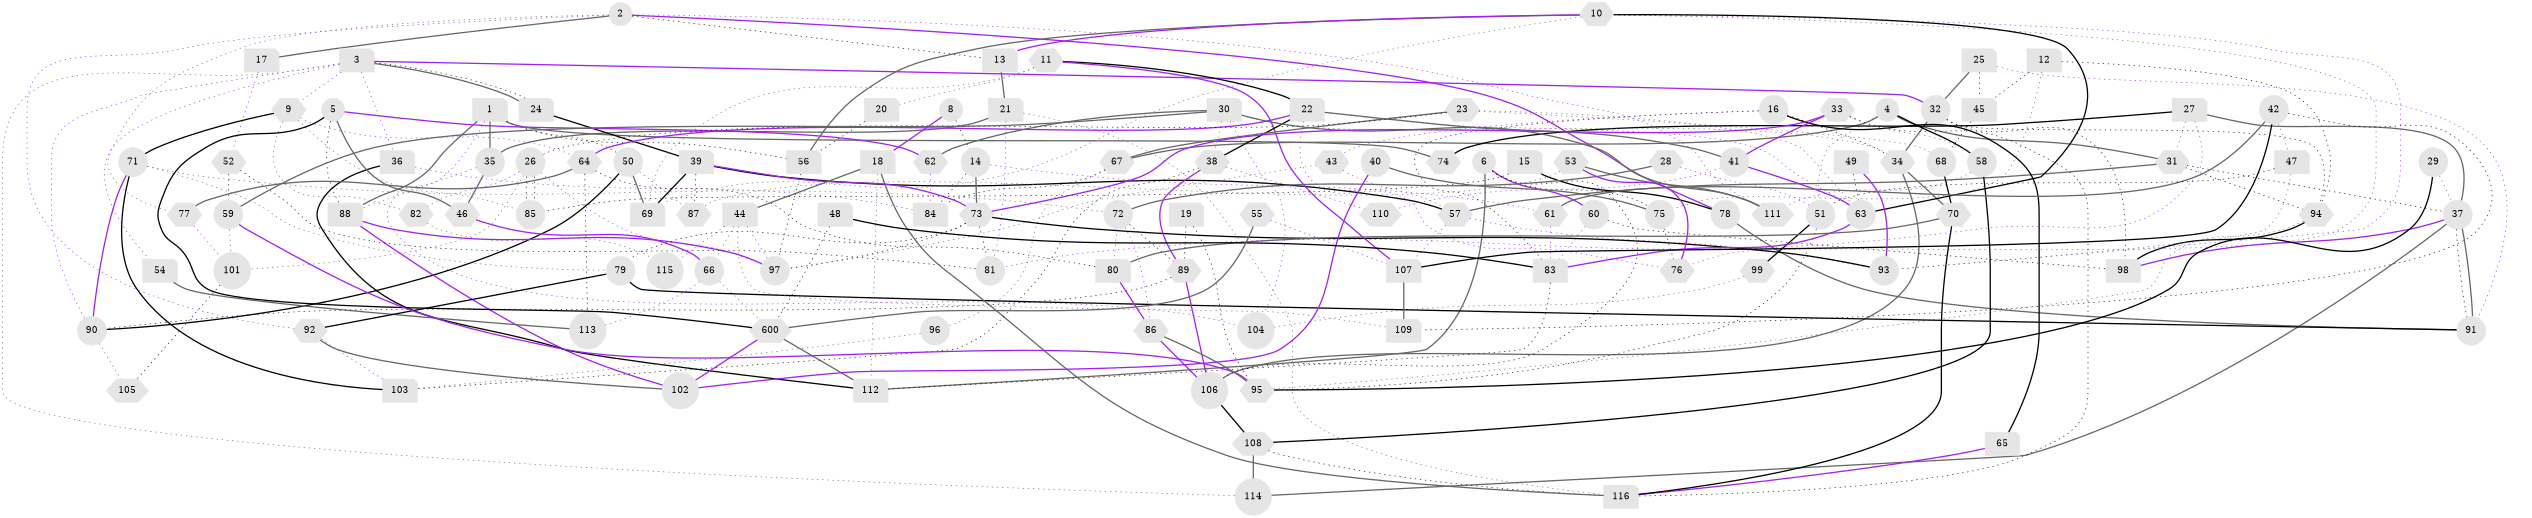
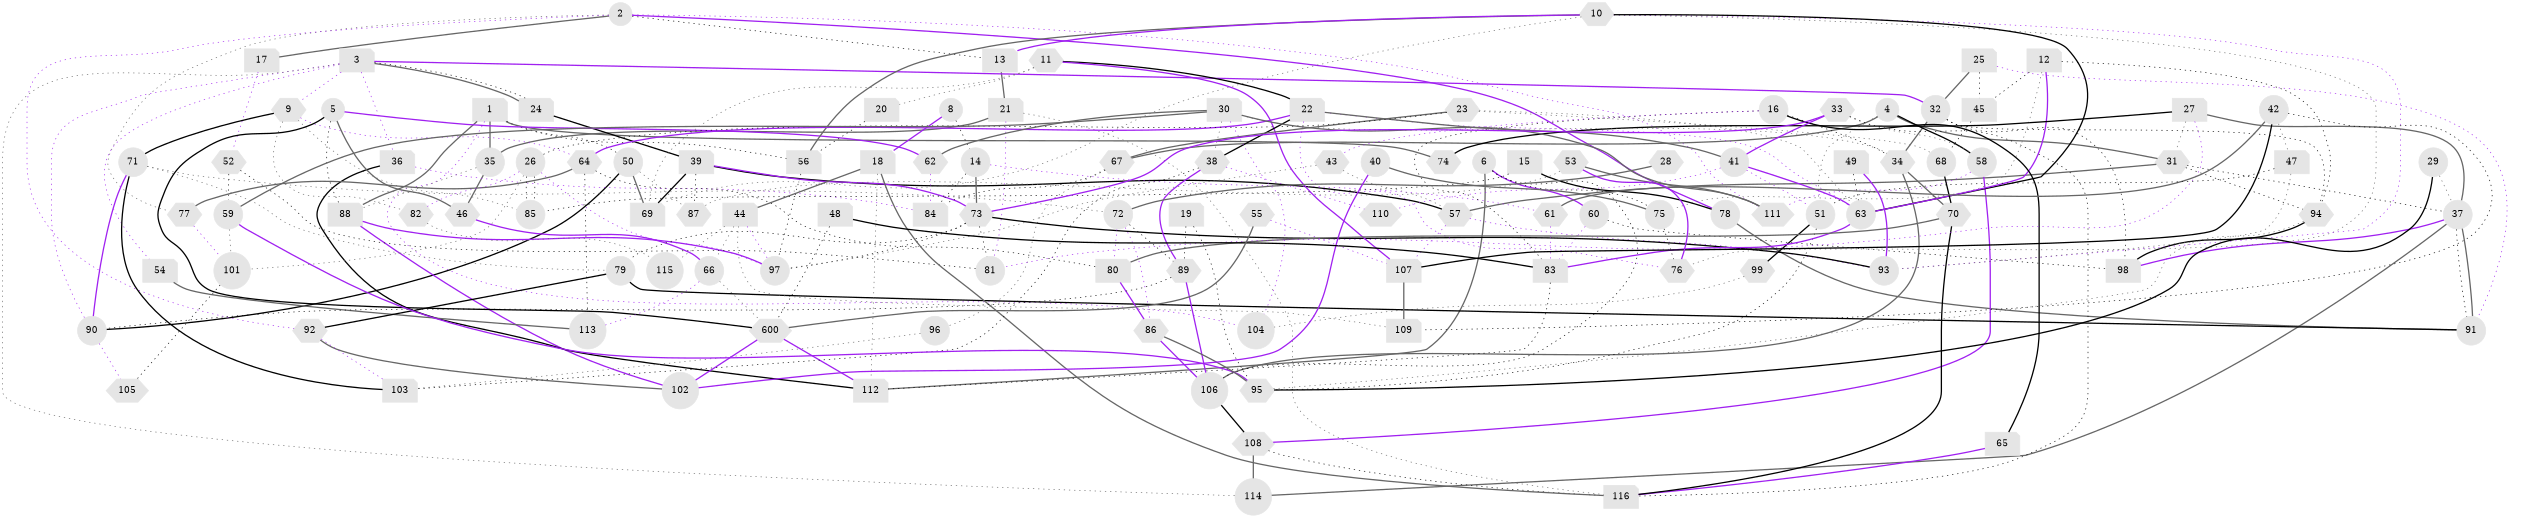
  graph {
    fontname="DejaVu Serif"
    node [color=gray90 fontname="DejaVu Serif" shape=circle style=filled]
    edge [color=gray40 fontname="DejaVu Serif" style=dotted]
    1 [shape=note]
    35
    50
    56 [shape=note]
    74 [shape=hexagon]
    88 [shape=note]
    104
    46 [shape=hexagon]
    90
    69 [shape=note]
    87 [shape=hexagon]
    97
    102
    13 [shape=note]
    2
    17 [shape=note]
    77 [shape=hexagon]
    78
    92 [shape=hexagon]
    111 [shape=hexagon]
    21 [shape=note]
    52 [shape=hexagon]
    101
    91
    103 [shape=note]
    3 [shape=note]
    9 [shape=hexagon]
    24 [shape=note]
    32
    36 [shape=note]
    54 [shape=note]
    114
    64 [shape=hexagon]
    71
    82 [shape=hexagon]
    85
    39 [shape=note]
    94 [shape=hexagon]
    34 [shape=hexagon]
    98 [shape=note]
    112 [shape=note]
    84 [shape=note]
    113
    105 [shape=hexagon]
    31 [shape=hexagon]
    4
    51
    58
    67 [shape=hexagon]
    37
    57 [shape=hexagon]
    95 [shape=hexagon]
    99 [shape=hexagon]
    108 [shape=hexagon]
    96
    5
    62 [shape=hexagon]
    n58 [label=600 shape=hexagon]
    66
    6
    60
    75
    106
    83 [shape=note]
    76 [shape=hexagon]
    73 [shape=hexagon]
    93
    81
    79
    8
    14
    18 [shape=note]
    61 [shape=hexagon]
    44 [shape=note]
    116 [shape=note]
    80 [shape=note]
    72
    115
    10 [shape=hexagon]
    63
    11 [shape=hexagon]
    20 [shape=note]
    22 [shape=note]
    107 [shape=note]
    38 [shape=hexagon]
    41
    109 [shape=note]
    12 [shape=note]
    45 [shape=note]
    68
    15 [shape=note]
    16
    43 [shape=hexagon]
    65 [shape=note]
    70 [shape=hexagon]
    59
    19 [shape=note]
    89 [shape=hexagon]
    110 [shape=hexagon]
    23 [shape=hexagon]
    26
    25 [shape=note]
    27 [shape=note]
    28 [shape=hexagon]
    86 [shape=hexagon]
    29
    30 [shape=note]
    33 [shape=hexagon]
    40
    42
    47 [shape=note]
    48 [shape=note]
    49 [shape=note]
    53 [shape=hexagon]
    55 [shape=hexagon]
    1 -- 35 [style=bold]
    1 -- 50 [color=black]
    1 -- 56 [color=black]
    1 -- 74 [style=bold]
    1 -- 88 [style=bold]
    1 -- 104 [color=purple]
    35 -- 88
    35 -- 46 [style=bold]
    50 -- 90 [color=black style=bold]
    50 -- 69 [style=bold]
    50 -- 87
    56 -- 97 [color=black]
    88 -- 97 [color=purple style=bold]
    88 -- 102 [color=purple style=bold]
    46 -- 66 [color=purple style=bold]
    90 -- 105 [color=purple]
    13 -- 21 [style=bold]
    2 -- 13 [color=black]
    2 -- 17 [style=bold]
    2 -- 77
    2 -- 78 [color=purple style=bold]
    2 -- 92 [color=purple]
    2 -- 111 [color=purple]
    17 -- 52 [color=purple]
    77 -- 101 [color=purple]
    78 -- 91 [style=bold]
    92 -- 102 [style=bold]
    92 -- 103 [color=purple]
    21 -- 35 [style=bold]
    21 -- 81 [color=purple]
    21 -- 116
    52 -- 81 [color=black]
    52 -- 59 [color=black]
    101 -- 105 [color=black]
    3 -- 90 [color=purple]
    3 -- 9 [color=purple]
    3 -- 24 [style=bold]
    3 -- 24 [color=black]
    3 -- 32 [color=purple style=bold]
    3 -- 36 [color=purple]
    3 -- 54 [color=purple]
    3 -- 114
    9 -- 64 [color=purple]
    9 -- 71 [color=black style=bold]
    9 -- 82
    9 -- 85
    24 -- 39 [color=black style=bold]
    32 -- 94 [color=black]
    32 -- 34 [style=bold]
    32 -- 98 [color=black]
    36 -- 112 [color=black style=bold]
    36 -- 84 [color=purple]
    54 -- 113 [style=bold]
    64 -- 77 [style=bold]
    64 -- 113 [color=black]
    64 -- 80 [color=black]
    71 -- 90 [color=purple style=bold]
    71 -- 103 [color=black style=bold]
    71 -- 79
    71 -- 72
    82 -- 115
    39 -- 69 [color=black style=bold]
    39 -- 87 [color=black]
    39 -- 57 [color=black style=bold]
    39 -- 73 [color=purple style=bold]
    94 -- 98 [color=black style=bold]
    94 -- 95
    34 -- 106 [style=bold]
    34 -- 70 [style=bold]
    31 -- 94 [color=black]
    31 -- 37 [color=black]
    31 -- 57 [style=bold]
    4 -- 31 [style=bold]
    4 -- 51
    4 -- 58 [color=black style=bold]
    4 -- 67 [style=bold]
    51 -- 95 [color=black]
    51 -- 99 [color=black style=bold]
    58 -- 111 [color=purple]
-   58 -- 108 [color=black style=bold]
+   58 -- 108 [color=purple style=bold]
    67 -- 84 [color=black]
    67 -- 96
    37 -- 91 [color=black]
    37 -- 91 [style=bold]
    37 -- 114 [style=bold]
    37 -- 98 [color=purple style=bold]
    57 -- 93 [color=purple]
    57 -- 107 [color=purple]
    99 -- 104
    108 -- 114 [style=bold]
    108 -- 116 [color=black]
    96 -- 103
    5 -- 88 [color=black]
    5 -- 46 [style=bold]
    5 -- 62 [color=purple style=bold]
    5 -- n58 [color=black style=bold]
    62 -- 84 [color=purple]
    n58 -- 102 [color=purple style=bold]
-   n58 -- 112 [style=bold]
+   n58 -- 112 [color=purple style=bold]
    66 -- 113 [color=purple]
    66 -- n58
    6 -- 112 [style=bold]
    6 -- 60 [color=purple style=bold]
    6 -- 75 [color=black]
    6 -- 106 [color=black]
    60 -- 98 [color=black]
    60 -- 83 [color=purple]
    75 -- 76 [color=black]
    106 -- 108 [color=black style=bold]
    83 -- 112 [color=black]
    73 -- 97 [color=black]
    73 -- 93 [color=black style=bold]
    73 -- 81 [color=black]
    73 -- 79 [color=black]
    79 -- 92 [color=black style=bold]
    79 -- 91 [color=black style=bold]
    8 -- 14 [color=black]
    8 -- 18 [color=purple style=bold]
    14 -- 84 [color=black]
    14 -- 73 [style=bold]
    14 -- 61 [color=purple]
    18 -- 112
    18 -- 44 [style=bold]
    18 -- 116 [style=bold]
    61 -- 83 [color=purple]
    44 -- 97 [color=purple]
    44 -- 66
    44 -- 115
    44 -- 109
    80 -- 86 [color=purple style=bold]
    72 -- 80 [color=purple]
    72 -- 89 [color=black]
    72 -- 86 [color=purple]
    10 -- 56 [style=bold]
    10 -- 69
    10 -- 13 [color=purple style=bold]
    10 -- 76
    10 -- 93 [color=purple]
    10 -- 63 [color=black style=bold]
    63 -- 83 [color=purple style=bold]
    11 -- 69
    11 -- 20
    11 -- 22 [color=black style=bold]
    11 -- 107 [color=purple style=bold]
    20 -- 56 [color=black]
    22 -- 64 [color=purple style=bold]
    22 -- 76 [color=purple]
    22 -- 63 [color=purple]
    22 -- 38 [color=black style=bold]
    22 -- 41 [style=bold]
    107 -- 109 [style=bold]
    38 -- 103 [color=black]
    38 -- 89 [color=purple style=bold]
    38 -- 110 [color=purple]
    41 -- 63 [color=purple style=bold]
    41 -- 110 [color=purple]
    12 -- 94 [color=black]
    12 -- 75
+   12 -- 63 [color=purple style=bold]
    12 -- 45 [color=black]
    45 -- 68 [color=black]
    68 -- 70 [color=black style=bold]
    15 -- 78 [color=black style=bold]
    15 -- 85 [color=black]
    16 -- 34 [color=black]
    16 -- 83 [color=black]
    16 -- 43 [color=purple]
    16 -- 65 [color=black style=bold]
    43 -- 97
    43 -- 57
    65 -- 116 [color=purple style=bold]
    70 -- 116 [color=black style=bold]
    70 -- 80 [style=bold]
    59 -- 101
    59 -- 95 [color=purple style=bold]
    19 -- 95 [color=black]
    19 -- 89 [color=black]
    89 -- 90 [color=black]
    89 -- 106 [color=purple style=bold]
    23 -- 67 [style=bold]
    23 -- 63
    23 -- 68
    23 -- 26 [color=black]
    26 -- 97 [color=purple]
    26 -- 101
    26 -- 82 [color=purple]
    26 -- 85 [color=black]
    26 -- 85 [color=black]
    25 -- 91 [color=purple]
    25 -- 32 [style=bold]
    25 -- 45 [color=black]
    27 -- 74 [color=black style=bold]
    27 -- 31
    27 -- 37 [style=bold]
    27 -- 81 [color=purple]
-   28 -- 51 [color=purple]
+   41 -- 51 [color=purple]
    28 -- 72 [style=bold]
    86 -- 95 [style=bold]
    86 -- 106 [color=purple style=bold]
    29 -- 37
    29 -- 95 [color=black style=bold]
    30 -- 104 [color=purple]
    30 -- 111 [style=bold]
    30 -- 34
    30 -- 62 [style=bold]
    30 -- 38
    30 -- 59 [style=bold]
    33 -- 58
    33 -- 73 [color=purple style=bold]
    33 -- 116 [color=black]
    33 -- 41 [color=purple style=bold]
    40 -- 102 [color=purple style=bold]
    40 -- 75 [style=bold]
    42 -- 61 [style=bold]
    42 -- 107 [color=black style=bold]
    42 -- 109 [color=black]
    42 -- 47
    47 -- 51 [color=black]
    47 -- 93
    48 -- n58 [color=black]
    48 -- 83 [color=black style=bold]
    49 -- 93 [color=purple style=bold]
    49 -- 63 [color=black]
    53 -- 87
    53 -- 111 [style=bold]
    53 -- 76 [color=purple style=bold]
    55 -- n58 [style=bold]
    55 -- 107 [color=purple]
  }
